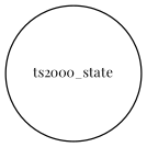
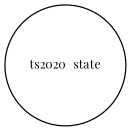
  digraph {
    rankdir=LR
    fontname="Playfair Display"
-   n1 [color=black fillcolor=white fontname="Playfair Display" fontsize=10 height=0.2 label=ts2000_state shape=circle style=filled width=0.4]
+   n1 [color=black fillcolor=white fontname="Playfair Display" fontsize=10 height=0.2 label=ts2020_state shape=circle style=filled width=0.4]
  }
